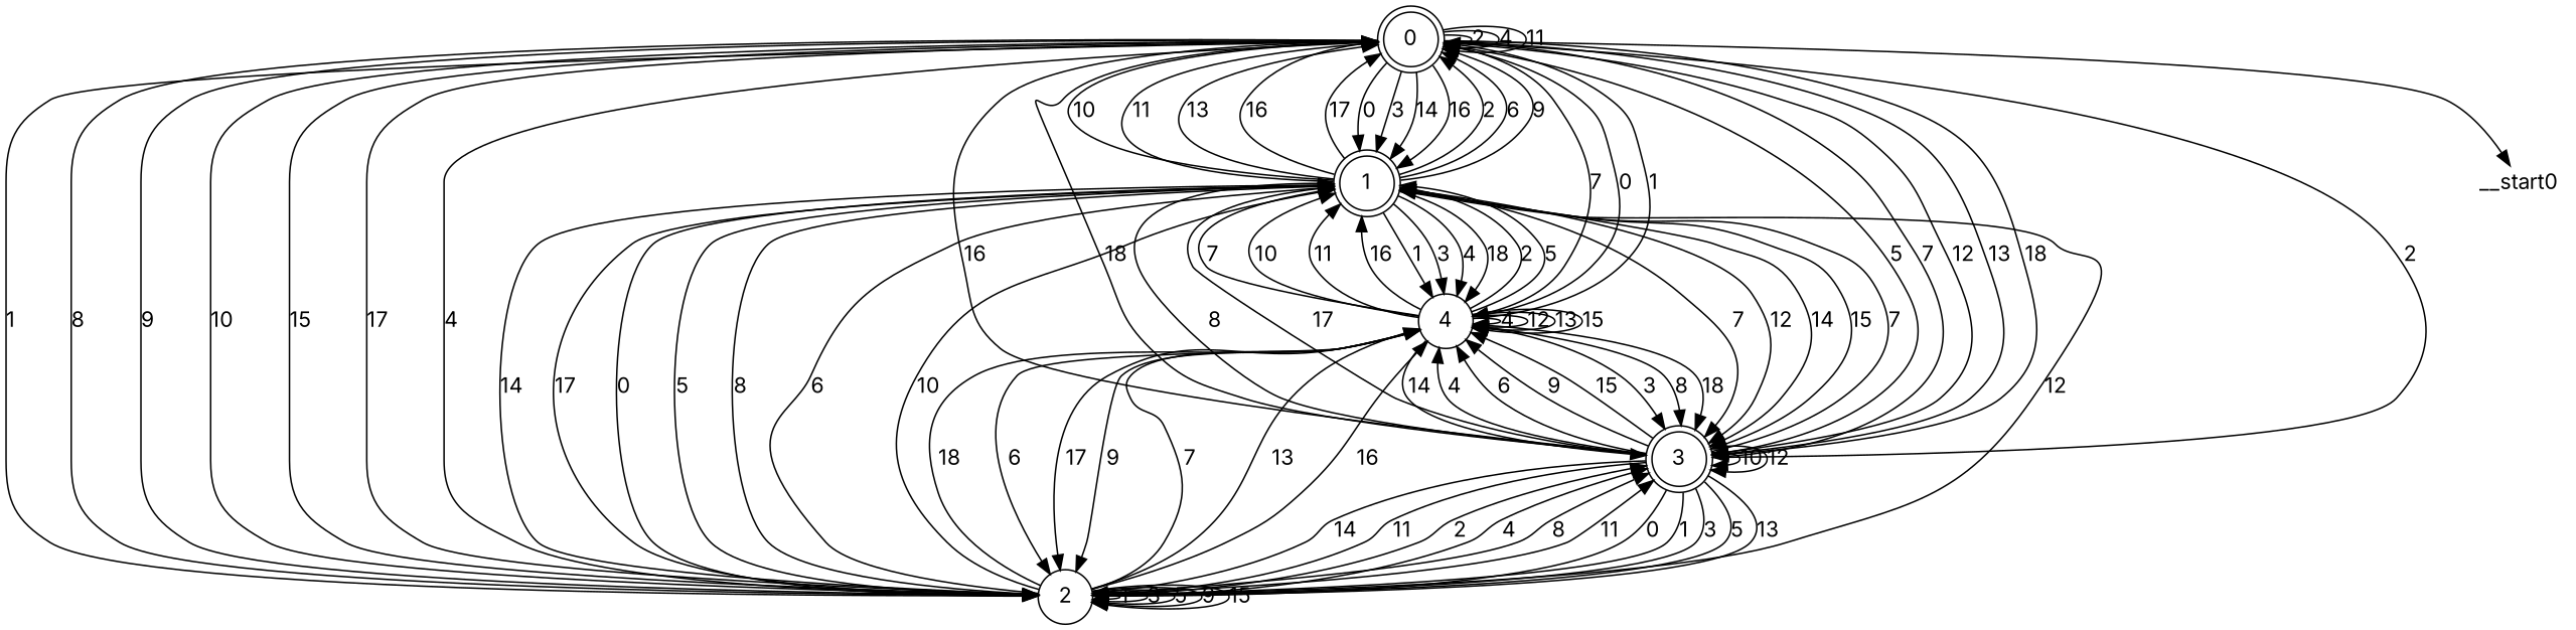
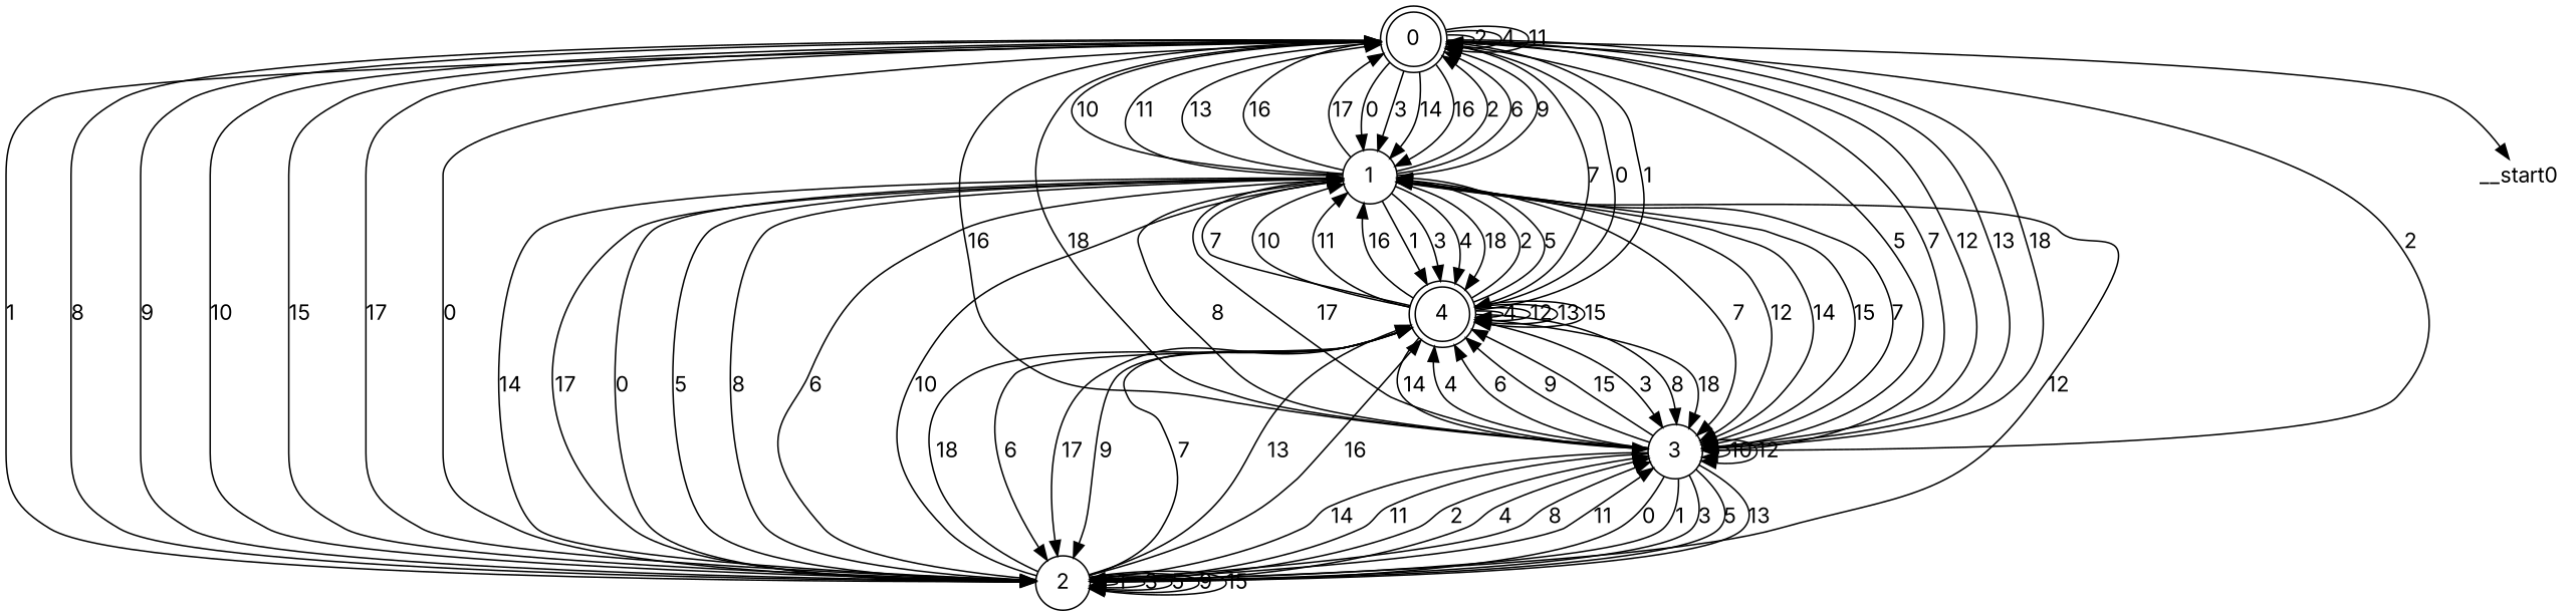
  digraph {
    fontname=Inter
    node [fontname=Inter shape=circle]
    edge [fontname=Inter]
    n1 [label=0 shape=doublecircle]
-   n2 [label=1 shape=doublecircle]
+   n2 [label=1]
    n3 [label=2]
-   n4 [label=3 shape=doublecircle]
-   n5 [label=4]
+   n4 [label=3]
+   n5 [label=4 shape=doublecircle]
    __start0 [height=0 shape=none width=0]
    n1 -> n1 [label=2]
    n1 -> n1 [label=4]
    n1 -> n1 [label=11]
    n1 -> n2 [label=0]
    n1 -> n2 [label=3]
    n1 -> n2 [label=14]
    n1 -> n2 [label=16]
    n1 -> n3 [label=1]
    n1 -> n3 [label=8]
    n1 -> n3 [label=9]
    n1 -> n3 [label=10]
    n1 -> n3 [label=15]
    n1 -> n3 [label=17]
    n1 -> n4 [label=5]
    n1 -> n4 [label=7]
    n1 -> n4 [label=12]
    n1 -> n4 [label=13]
    n1 -> n4 [label=18]
    n1 -> n5 [label=7]
    n1 -> __start0
    n2 -> n1 [label=2]
    n2 -> n1 [label=6]
    n2 -> n1 [label=9]
    n2 -> n1 [label=10]
    n2 -> n1 [label=11]
    n2 -> n1 [label=13]
    n2 -> n1 [label=16]
    n2 -> n1 [label=17]
    n2 -> n3 [label=0]
    n2 -> n3 [label=5]
    n2 -> n3 [label=8]
    n2 -> n4 [label=7]
    n2 -> n4 [label=12]
    n2 -> n4 [label=14]
    n2 -> n4 [label=15]
    n2 -> n5 [label=1]
    n2 -> n5 [label=3]
    n2 -> n5 [label=4]
    n2 -> n5 [label=18]
-   n3 -> n1 [label=4]
+   n3 -> n1 [label=0]
    n3 -> n2 [label=6]
    n3 -> n2 [label=10]
    n3 -> n2 [label=12]
    n3 -> n2 [label=14]
    n3 -> n2 [label=17]
    n3 -> n3 [label=1]
    n3 -> n3 [label=3]
    n3 -> n3 [label=5]
    n3 -> n3 [label=9]
    n3 -> n3 [label=15]
    n3 -> n4 [label=2]
    n3 -> n4 [label=4]
    n3 -> n4 [label=8]
    n3 -> n4 [label=11]
    n3 -> n5 [label=7]
    n3 -> n5 [label=13]
    n3 -> n5 [label=16]
    n3 -> n5 [label=18]
    n4 -> n1 [label=2]
    n4 -> n1 [label=16]
    n4 -> n1 [label=18]
    n4 -> n2 [label=7]
    n4 -> n2 [label=8]
    n4 -> n2 [label=17]
    n4 -> n3 [label=0]
    n4 -> n3 [label=1]
    n4 -> n3 [label=3]
    n4 -> n3 [label=5]
    n4 -> n3 [label=11]
    n4 -> n3 [label=13]
    n4 -> n3 [label=14]
    n4 -> n4 [label=10]
    n4 -> n4 [label=12]
    n4 -> n5 [label=4]
    n4 -> n5 [label=6]
    n4 -> n5 [label=9]
    n4 -> n5 [label=15]
    n5 -> n1 [label=0]
    n5 -> n1 [label=1]
    n5 -> n2 [label=2]
    n5 -> n2 [label=5]
    n5 -> n2 [label=7]
    n5 -> n2 [label=10]
    n5 -> n2 [label=11]
    n5 -> n2 [label=16]
    n5 -> n3 [label=6]
    n5 -> n3 [label=9]
    n5 -> n3 [label=17]
    n5 -> n4 [label=3]
    n5 -> n4 [label=8]
    n5 -> n4 [label=14]
    n5 -> n4 [label=18]
    n5 -> n5 [label=4]
    n5 -> n5 [label=12]
    n5 -> n5 [label=13]
    n5 -> n5 [label=15]
  }
